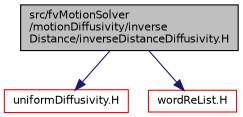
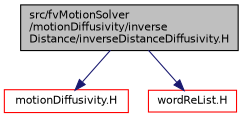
  digraph {
    node [color=red fontname=Helvetica fontsize=10 shape=record]
    edge [color=midnightblue fontname=Helvetica fontsize=10 labelfontname=Helvetica labelfontsize=10 style=solid]
    n1 [color=black fillcolor=grey75 fontcolor=black height=0.2 label="src/fvMotionSolver\l/motionDiffusivity/inverse\lDistance/inverseDistanceDiffusivity.H" style=filled width=0.4]
-   n2 [height=0.2 label="uniformDiffusivity.H" width=0.4]
+   n2 [height=0.2 label="motionDiffusivity.H" width=0.4]
    n3 [height=0.2 label="wordReList.H" width=0.4]
    n1 -> n2
    n1 -> n3
  }
